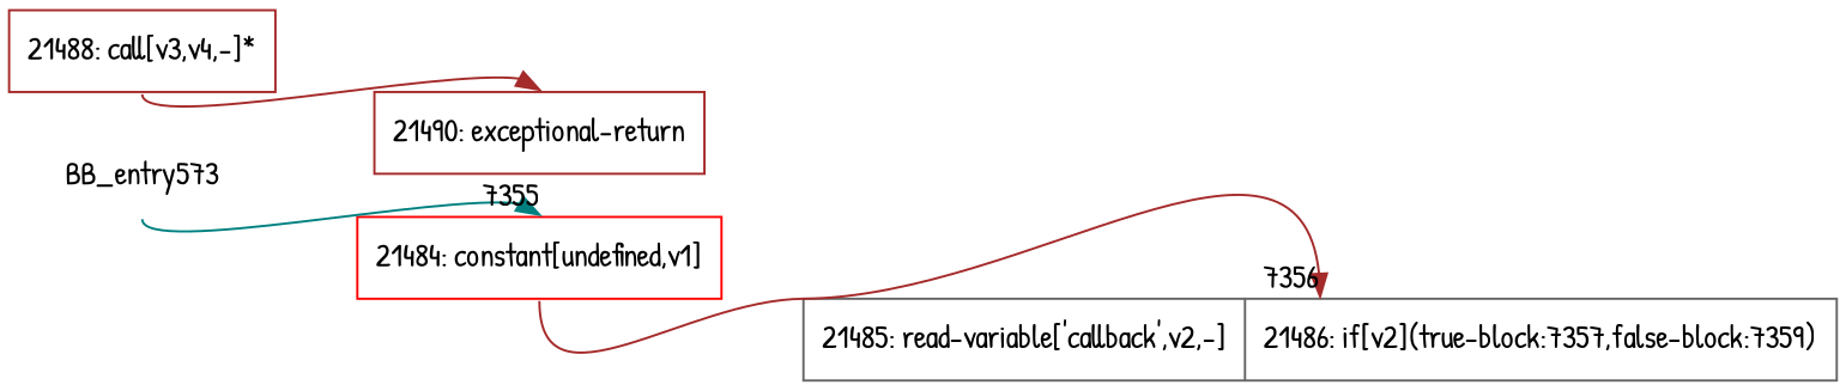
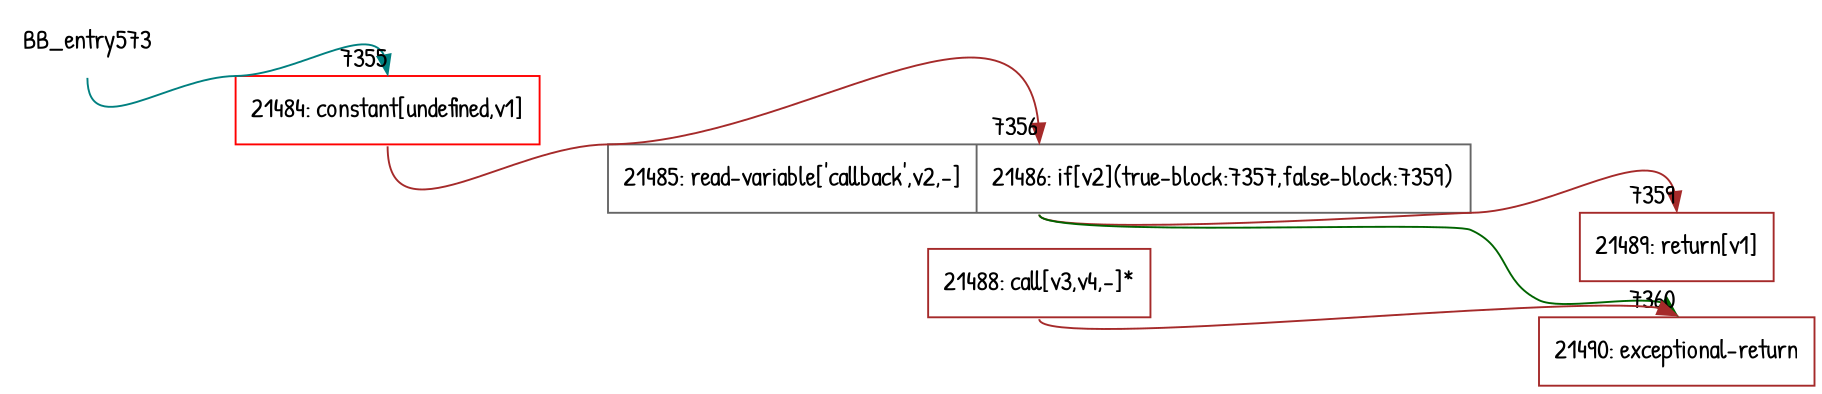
  digraph {
    fontname="Patrick Hand"
    rankdir=LR
    node [color=brown fontname="Patrick Hand" shape=record]
    edge [color=brown fontname="Patrick Hand" headport=n tailport=s]
    n1 [color=gray40 label=BB_entry573 shape=none]
    n2 [color=red label="{21484: constant[undefined,v1]}"]
    n3 [color=gray40 label="{21485: read-variable['callback',v2,-]|21486: if[v2](true-block:7357,false-block:7359)}"]
+   n4 [label="{21489: return[v1]}"]
    n5 [label="{21490: exceptional-return}"]
    n6 [label="{21488: call[v3,v4,-]*}"]
    n1 -> n2 [color=teal headlabel="    7355"]
    n2 -> n3 [headlabel="      7356"]
+   n3 -> n4 [headlabel="      7359"]
+   n3 -> n5 [color=darkgreen headlabel="      7360"]
    n6 -> n5
  }
